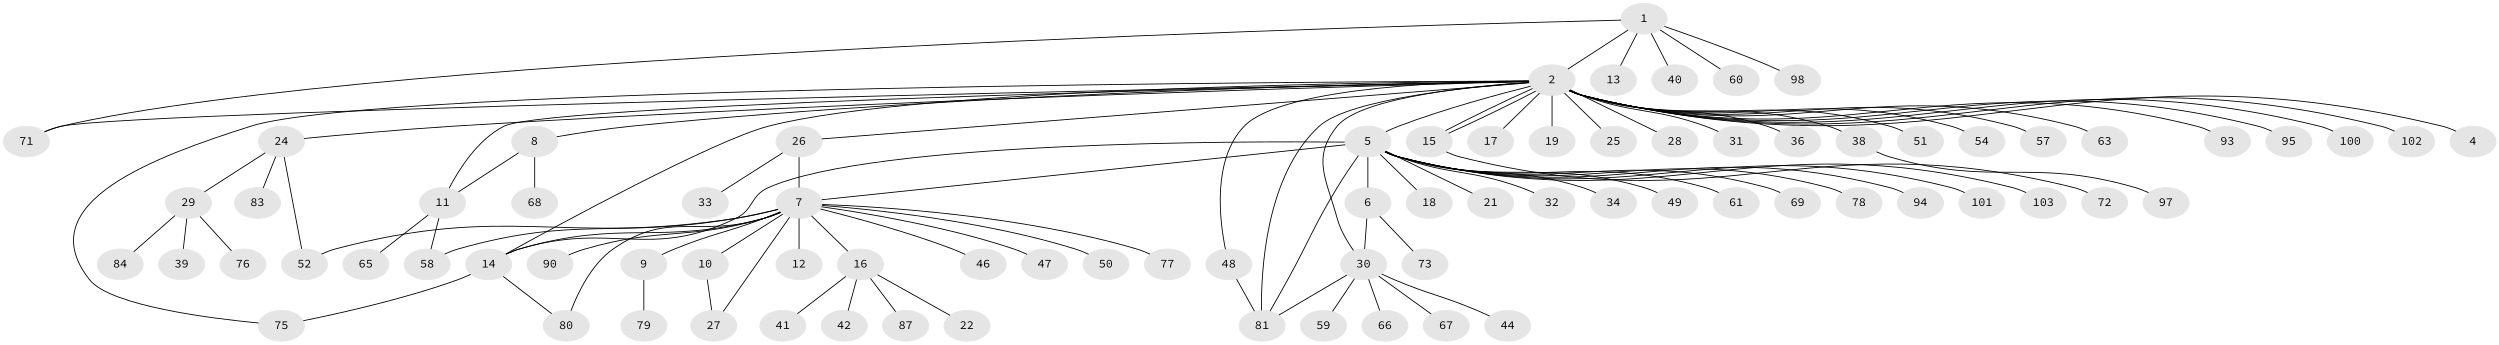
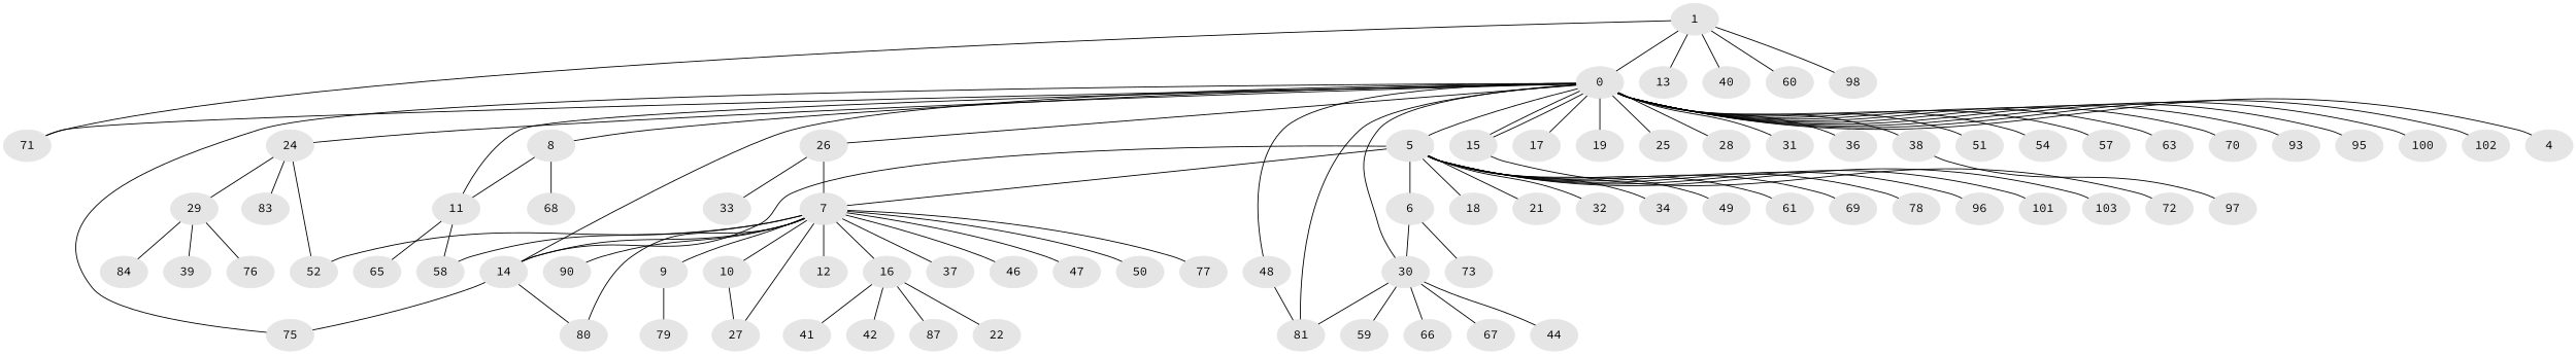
  graph {
    fontname="Source Code Pro"
    node [color=gray90 fontname="Source Code Pro" style=filled]
    edge [fontname="Source Code Pro"]
    1 [super="+56"]
-   2 [super="+3"]
+   2 [super="+3" label=0]
    13 [super="+20"]
    40
    60
    71
    98
    4
    5 [super="+64"]
    8 [super="+91"]
    11 [super="+45"]
    14
    15 [super="+62"]
    17
    19
    24
    25
    26 [super="+94"]
    28
    30 [super="+35"]
    31
    36
    38 [super="+85"]
    48 [super="+82"]
    51
    54
    57 [super="+99"]
    63
+   70
    75
    81 [super="+86"]
    93
    95
    100
    102
    7 [super="+89"]
    6 [super="+43"]
    18
    21 [super="+55"]
    32
    34 [super="+88"]
    49
    61
    69
    78
-   96 [label=94]
+   96
    101
    103
    9 [super="+74"]
    10
    12
    16 [super="+23"]
    27 [super="+53"]
+   37
    46
    47
    50
    52
    58
    77
    80
    90
    68
    65
    72
    29
    83
    33 [super="+92"]
    44
    59
    66
    67
    97
    73
    79
    22
    41
    42
    87
    39
    76
    84
    1 -- 2
    1 -- 13
    1 -- 40
    1 -- 60
    1 -- 71
    1 -- 98
    2 -- 71
    2 -- 4
    2 -- 5
    2 -- 8
    2 -- 11
    2 -- 14
    2 -- 15
    2 -- 15
    2 -- 17
    2 -- 19
    2 -- 24
    2 -- 25
    2 -- 26
    2 -- 28
    2 -- 30
    2 -- 31
    2 -- 36
    2 -- 38
    2 -- 48
    2 -- 51
    2 -- 54
    2 -- 57
    2 -- 63
+   2 -- 70
    2 -- 75
    2 -- 81
    2 -- 93
    2 -- 95
    2 -- 100
    2 -- 102
    5 -- 14
-   5 -- 81
    5 -- 7
    5 -- 6
    5 -- 18
    5 -- 21
    5 -- 32
    5 -- 34
    5 -- 49
    5 -- 61
    5 -- 69
    5 -- 78
    5 -- 96
    5 -- 101
    5 -- 103
    8 -- 11
    8 -- 68
    11 -- 58
    11 -- 65
    14 -- 75
    14 -- 80
    15 -- 72
    24 -- 52
    24 -- 29
    24 -- 83
    26 -- 7
    26 -- 33
    30 -- 81
    30 -- 44
    30 -- 59
    30 -- 66
    30 -- 67
    38 -- 97
    48 -- 81
    7 -- 14
    7 -- 9
    7 -- 10
    7 -- 12
    7 -- 16
    7 -- 27
+   7 -- 37
    7 -- 46
    7 -- 47
    7 -- 50
    7 -- 52
    7 -- 58
    7 -- 77
    7 -- 80
    7 -- 90
    6 -- 30
    6 -- 73
    9 -- 79
    10 -- 27
    16 -- 22
    16 -- 41
    16 -- 42
    16 -- 87
    29 -- 39
    29 -- 76
    29 -- 84
  }
